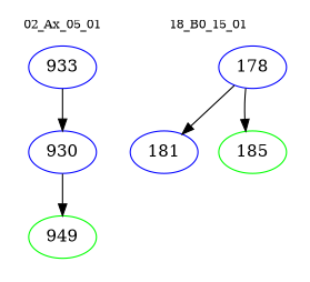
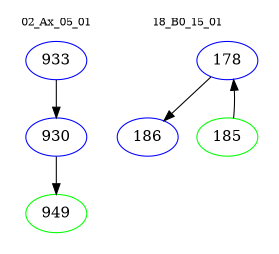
  digraph {
    node [color=blue]
    edge [color=black]
    n1 [label=933]
    n2 [label=930]
    n3 [color=green label=949]
-   n4 [label=181]
+   n4 [label=186]
    n5 [label=178]
    n6 [color=green label=185]
    subgraph cluster_1 {
      color=white
      fontsize=10
      label="02_Ax_05_01"
      n1
      n2
      n3
    }
    subgraph cluster_2 {
      color=white
      fontsize=10
      label="18_B0_15_01"
      n4
      n5
      n6
    }
    n1 -> n2
    n2 -> n3
    n5 -> n4
-   n5 -> n6
+   n6 -> n5
  }
